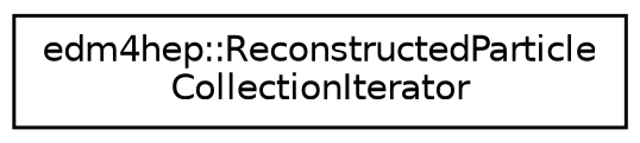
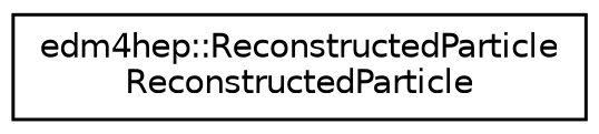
  digraph {
    rankdir=LR
-   n1 [color=black fillcolor=white fontname=Helvetica fontsize=10 height=0.2 label="edm4hep::ReconstructedParticle\lCollectionIterator" shape=record style=filled width=0.4]
+   n1 [color=black fillcolor=white fontname=Helvetica fontsize=10 height=0.2 label="edm4hep::ReconstructedParticle\lReconstructedParticle" shape=record style=filled width=0.4]
  }
